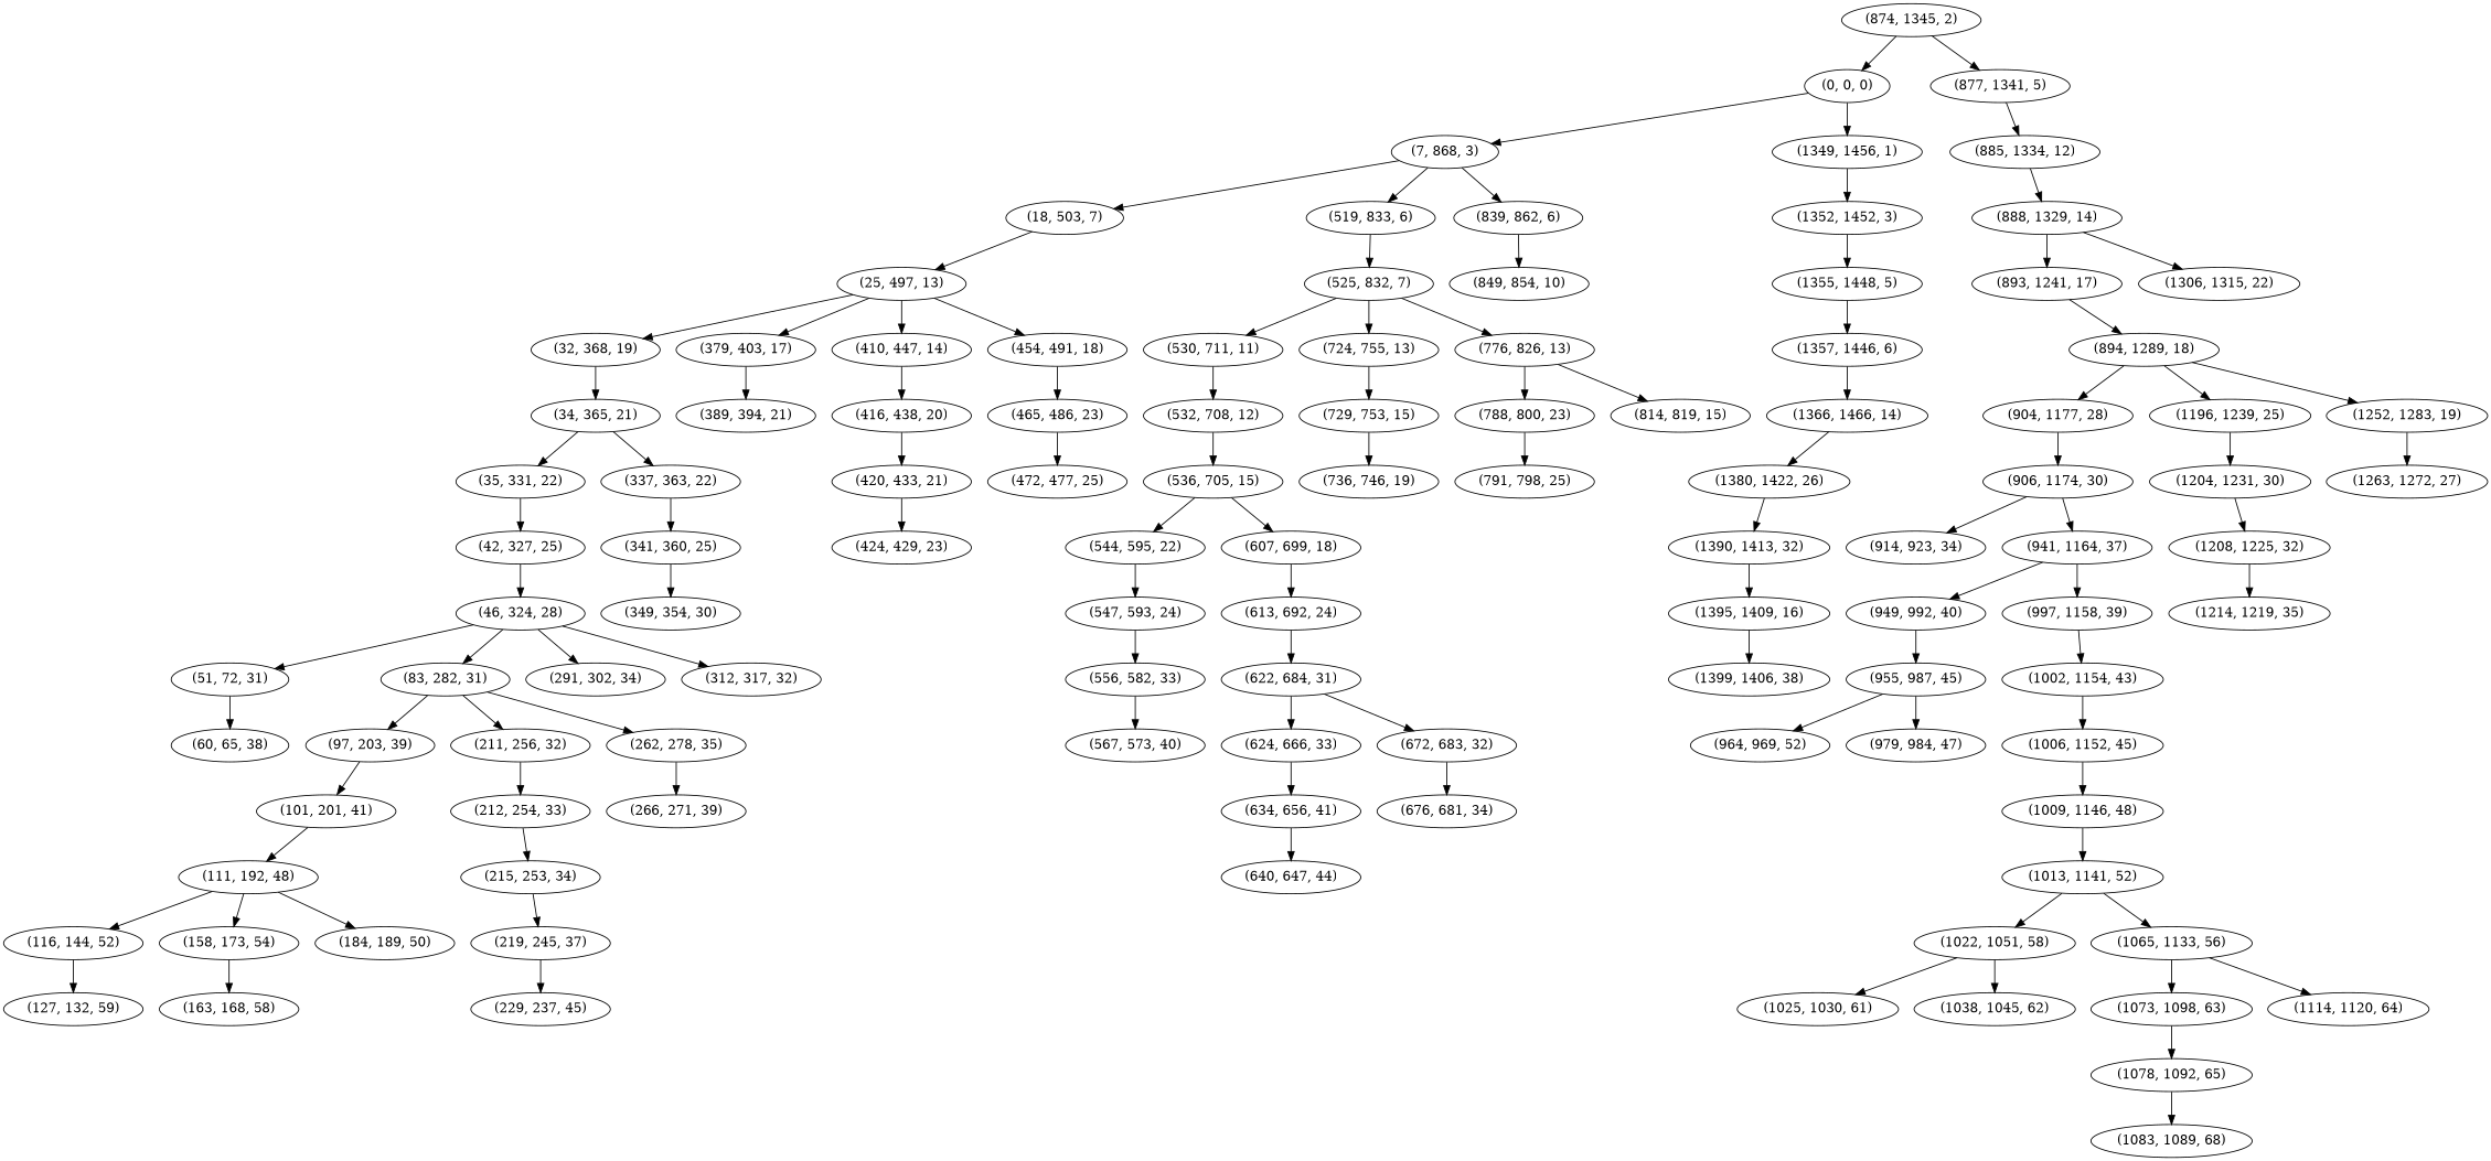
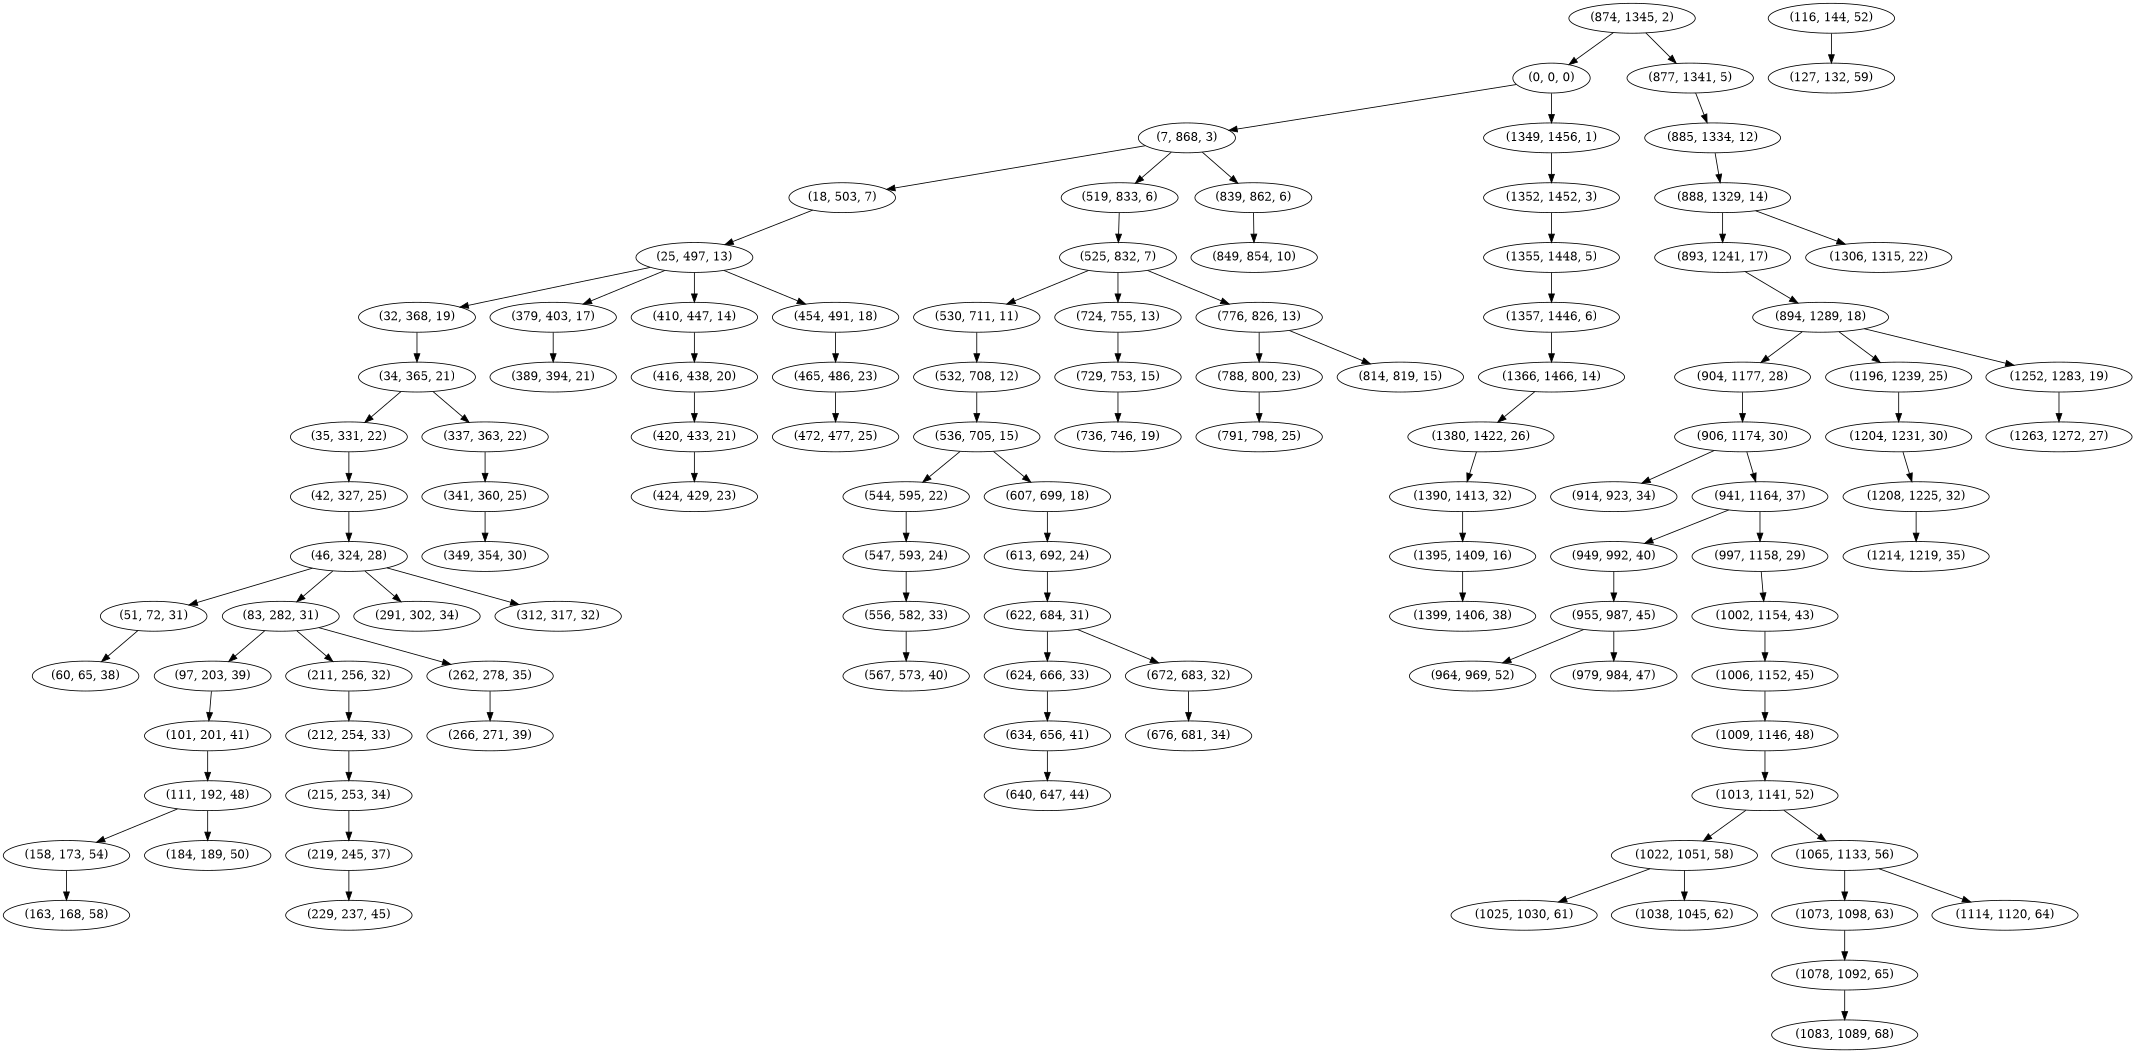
  digraph {
    "(0, 0, 0)"
    "(7, 868, 3)"
    "(1349, 1456, 1)"
    "(18, 503, 7)"
    "(519, 833, 6)"
    "(839, 862, 6)"
    "(874, 1345, 2)"
    "(877, 1341, 5)"
    "(1352, 1452, 3)"
    "(25, 497, 13)"
    "(525, 832, 7)"
    "(849, 854, 10)"
    "(32, 368, 19)"
    "(379, 403, 17)"
    "(410, 447, 14)"
    "(454, 491, 18)"
    "(34, 365, 21)"
    "(389, 394, 21)"
    "(416, 438, 20)"
    "(465, 486, 23)"
    "(35, 331, 22)"
    "(337, 363, 22)"
    "(42, 327, 25)"
    "(341, 360, 25)"
    "(46, 324, 28)"
    "(51, 72, 31)"
    "(83, 282, 31)"
    "(291, 302, 34)"
    "(312, 317, 32)"
    "(60, 65, 38)"
    "(97, 203, 39)"
    "(211, 256, 32)"
    "(262, 278, 35)"
    "(101, 201, 41)"
    "(212, 254, 33)"
    "(266, 271, 39)"
    "(111, 192, 48)"
    "(116, 144, 52)"
    "(158, 173, 54)"
    "(184, 189, 50)"
    "(127, 132, 59)"
    "(163, 168, 58)"
    "(215, 253, 34)"
    "(219, 245, 37)"
    "(229, 237, 45)"
    "(349, 354, 30)"
    "(420, 433, 21)"
    "(424, 429, 23)"
    "(472, 477, 25)"
    "(530, 711, 11)"
    "(724, 755, 13)"
    "(776, 826, 13)"
    "(532, 708, 12)"
    "(729, 753, 15)"
    "(788, 800, 23)"
    "(814, 819, 15)"
    "(536, 705, 15)"
    "(544, 595, 22)"
    "(607, 699, 18)"
    "(547, 593, 24)"
    "(613, 692, 24)"
    "(556, 582, 33)"
    "(567, 573, 40)"
    "(622, 684, 31)"
    "(624, 666, 33)"
    "(672, 683, 32)"
    "(634, 656, 41)"
    "(676, 681, 34)"
    "(640, 647, 44)"
    "(736, 746, 19)"
    "(791, 798, 25)"
    "(885, 1334, 12)"
    "(888, 1329, 14)"
    n74 [label="(893, 1241, 17)"]
    "(1306, 1315, 22)"
    "(894, 1289, 18)"
    "(904, 1177, 28)"
    "(1196, 1239, 25)"
    "(1252, 1283, 19)"
    "(906, 1174, 30)"
    "(1204, 1231, 30)"
    "(1263, 1272, 27)"
    "(914, 923, 34)"
    "(941, 1164, 37)"
    "(949, 992, 40)"
-   "(997, 1158, 39)"
+   "(997, 1158, 39)" [label="(997, 1158, 29)"]
    "(955, 987, 45)"
    "(1002, 1154, 43)"
    "(964, 969, 52)"
    "(979, 984, 47)"
    "(1006, 1152, 45)"
    "(1009, 1146, 48)"
    "(1013, 1141, 52)"
    "(1022, 1051, 58)"
    "(1065, 1133, 56)"
    "(1025, 1030, 61)"
    "(1038, 1045, 62)"
    "(1073, 1098, 63)"
    "(1114, 1120, 64)"
    "(1078, 1092, 65)"
    "(1083, 1089, 68)"
    "(1208, 1225, 32)"
    "(1214, 1219, 35)"
    "(1355, 1448, 5)"
    "(1357, 1446, 6)"
    n106 [label="(1366, 1466, 14)"]
    "(1380, 1422, 26)"
    "(1390, 1413, 32)"
    n109 [label="(1395, 1409, 16)"]
    "(1399, 1406, 38)"
    "(0, 0, 0)" -> "(7, 868, 3)"
    "(0, 0, 0)" -> "(1349, 1456, 1)"
    "(7, 868, 3)" -> "(18, 503, 7)"
    "(7, 868, 3)" -> "(519, 833, 6)"
    "(7, 868, 3)" -> "(839, 862, 6)"
    "(1349, 1456, 1)" -> "(1352, 1452, 3)"
    "(18, 503, 7)" -> "(25, 497, 13)"
    "(519, 833, 6)" -> "(525, 832, 7)"
    "(839, 862, 6)" -> "(849, 854, 10)"
    "(874, 1345, 2)" -> "(0, 0, 0)"
    "(874, 1345, 2)" -> "(877, 1341, 5)"
    "(877, 1341, 5)" -> "(885, 1334, 12)"
    "(1352, 1452, 3)" -> "(1355, 1448, 5)"
    "(25, 497, 13)" -> "(32, 368, 19)"
    "(25, 497, 13)" -> "(379, 403, 17)"
    "(25, 497, 13)" -> "(410, 447, 14)"
    "(25, 497, 13)" -> "(454, 491, 18)"
    "(525, 832, 7)" -> "(530, 711, 11)"
    "(525, 832, 7)" -> "(724, 755, 13)"
    "(525, 832, 7)" -> "(776, 826, 13)"
    "(32, 368, 19)" -> "(34, 365, 21)"
    "(379, 403, 17)" -> "(389, 394, 21)"
    "(410, 447, 14)" -> "(416, 438, 20)"
    "(454, 491, 18)" -> "(465, 486, 23)"
    "(34, 365, 21)" -> "(35, 331, 22)"
    "(34, 365, 21)" -> "(337, 363, 22)"
    "(416, 438, 20)" -> "(420, 433, 21)"
    "(465, 486, 23)" -> "(472, 477, 25)"
    "(35, 331, 22)" -> "(42, 327, 25)"
    "(337, 363, 22)" -> "(341, 360, 25)"
    "(42, 327, 25)" -> "(46, 324, 28)"
    "(341, 360, 25)" -> "(349, 354, 30)"
    "(46, 324, 28)" -> "(51, 72, 31)"
    "(46, 324, 28)" -> "(83, 282, 31)"
    "(46, 324, 28)" -> "(291, 302, 34)"
    "(46, 324, 28)" -> "(312, 317, 32)"
    "(51, 72, 31)" -> "(60, 65, 38)"
    "(83, 282, 31)" -> "(97, 203, 39)"
    "(83, 282, 31)" -> "(211, 256, 32)"
    "(83, 282, 31)" -> "(262, 278, 35)"
    "(97, 203, 39)" -> "(101, 201, 41)"
    "(211, 256, 32)" -> "(212, 254, 33)"
    "(262, 278, 35)" -> "(266, 271, 39)"
    "(101, 201, 41)" -> "(111, 192, 48)"
    "(212, 254, 33)" -> "(215, 253, 34)"
-   "(111, 192, 48)" -> "(116, 144, 52)"
    "(111, 192, 48)" -> "(158, 173, 54)"
    "(111, 192, 48)" -> "(184, 189, 50)"
    "(116, 144, 52)" -> "(127, 132, 59)"
    "(158, 173, 54)" -> "(163, 168, 58)"
    "(215, 253, 34)" -> "(219, 245, 37)"
    "(219, 245, 37)" -> "(229, 237, 45)"
    "(420, 433, 21)" -> "(424, 429, 23)"
    "(530, 711, 11)" -> "(532, 708, 12)"
    "(724, 755, 13)" -> "(729, 753, 15)"
    "(776, 826, 13)" -> "(788, 800, 23)"
    "(776, 826, 13)" -> "(814, 819, 15)"
    "(532, 708, 12)" -> "(536, 705, 15)"
    "(729, 753, 15)" -> "(736, 746, 19)"
    "(788, 800, 23)" -> "(791, 798, 25)"
    "(536, 705, 15)" -> "(544, 595, 22)"
    "(536, 705, 15)" -> "(607, 699, 18)"
    "(544, 595, 22)" -> "(547, 593, 24)"
    "(607, 699, 18)" -> "(613, 692, 24)"
    "(547, 593, 24)" -> "(556, 582, 33)"
    "(613, 692, 24)" -> "(622, 684, 31)"
    "(556, 582, 33)" -> "(567, 573, 40)"
    "(622, 684, 31)" -> "(624, 666, 33)"
    "(622, 684, 31)" -> "(672, 683, 32)"
    "(624, 666, 33)" -> "(634, 656, 41)"
    "(672, 683, 32)" -> "(676, 681, 34)"
    "(634, 656, 41)" -> "(640, 647, 44)"
    "(885, 1334, 12)" -> "(888, 1329, 14)"
    "(888, 1329, 14)" -> n74
    "(888, 1329, 14)" -> "(1306, 1315, 22)"
    n74 -> "(894, 1289, 18)"
    "(894, 1289, 18)" -> "(904, 1177, 28)"
    "(894, 1289, 18)" -> "(1196, 1239, 25)"
    "(894, 1289, 18)" -> "(1252, 1283, 19)"
    "(904, 1177, 28)" -> "(906, 1174, 30)"
    "(1196, 1239, 25)" -> "(1204, 1231, 30)"
    "(1252, 1283, 19)" -> "(1263, 1272, 27)"
    "(906, 1174, 30)" -> "(914, 923, 34)"
    "(906, 1174, 30)" -> "(941, 1164, 37)"
    "(1204, 1231, 30)" -> "(1208, 1225, 32)"
    "(941, 1164, 37)" -> "(949, 992, 40)"
    "(941, 1164, 37)" -> "(997, 1158, 39)"
    "(949, 992, 40)" -> "(955, 987, 45)"
    "(997, 1158, 39)" -> "(1002, 1154, 43)"
    "(955, 987, 45)" -> "(964, 969, 52)"
    "(955, 987, 45)" -> "(979, 984, 47)"
    "(1002, 1154, 43)" -> "(1006, 1152, 45)"
    "(1006, 1152, 45)" -> "(1009, 1146, 48)"
    "(1009, 1146, 48)" -> "(1013, 1141, 52)"
    "(1013, 1141, 52)" -> "(1022, 1051, 58)"
    "(1013, 1141, 52)" -> "(1065, 1133, 56)"
    "(1022, 1051, 58)" -> "(1025, 1030, 61)"
    "(1022, 1051, 58)" -> "(1038, 1045, 62)"
    "(1065, 1133, 56)" -> "(1073, 1098, 63)"
    "(1065, 1133, 56)" -> "(1114, 1120, 64)"
    "(1073, 1098, 63)" -> "(1078, 1092, 65)"
    "(1078, 1092, 65)" -> "(1083, 1089, 68)"
    "(1208, 1225, 32)" -> "(1214, 1219, 35)"
    "(1355, 1448, 5)" -> "(1357, 1446, 6)"
    "(1357, 1446, 6)" -> n106
    n106 -> "(1380, 1422, 26)"
    "(1380, 1422, 26)" -> "(1390, 1413, 32)"
    "(1390, 1413, 32)" -> n109
    n109 -> "(1399, 1406, 38)"
  }
